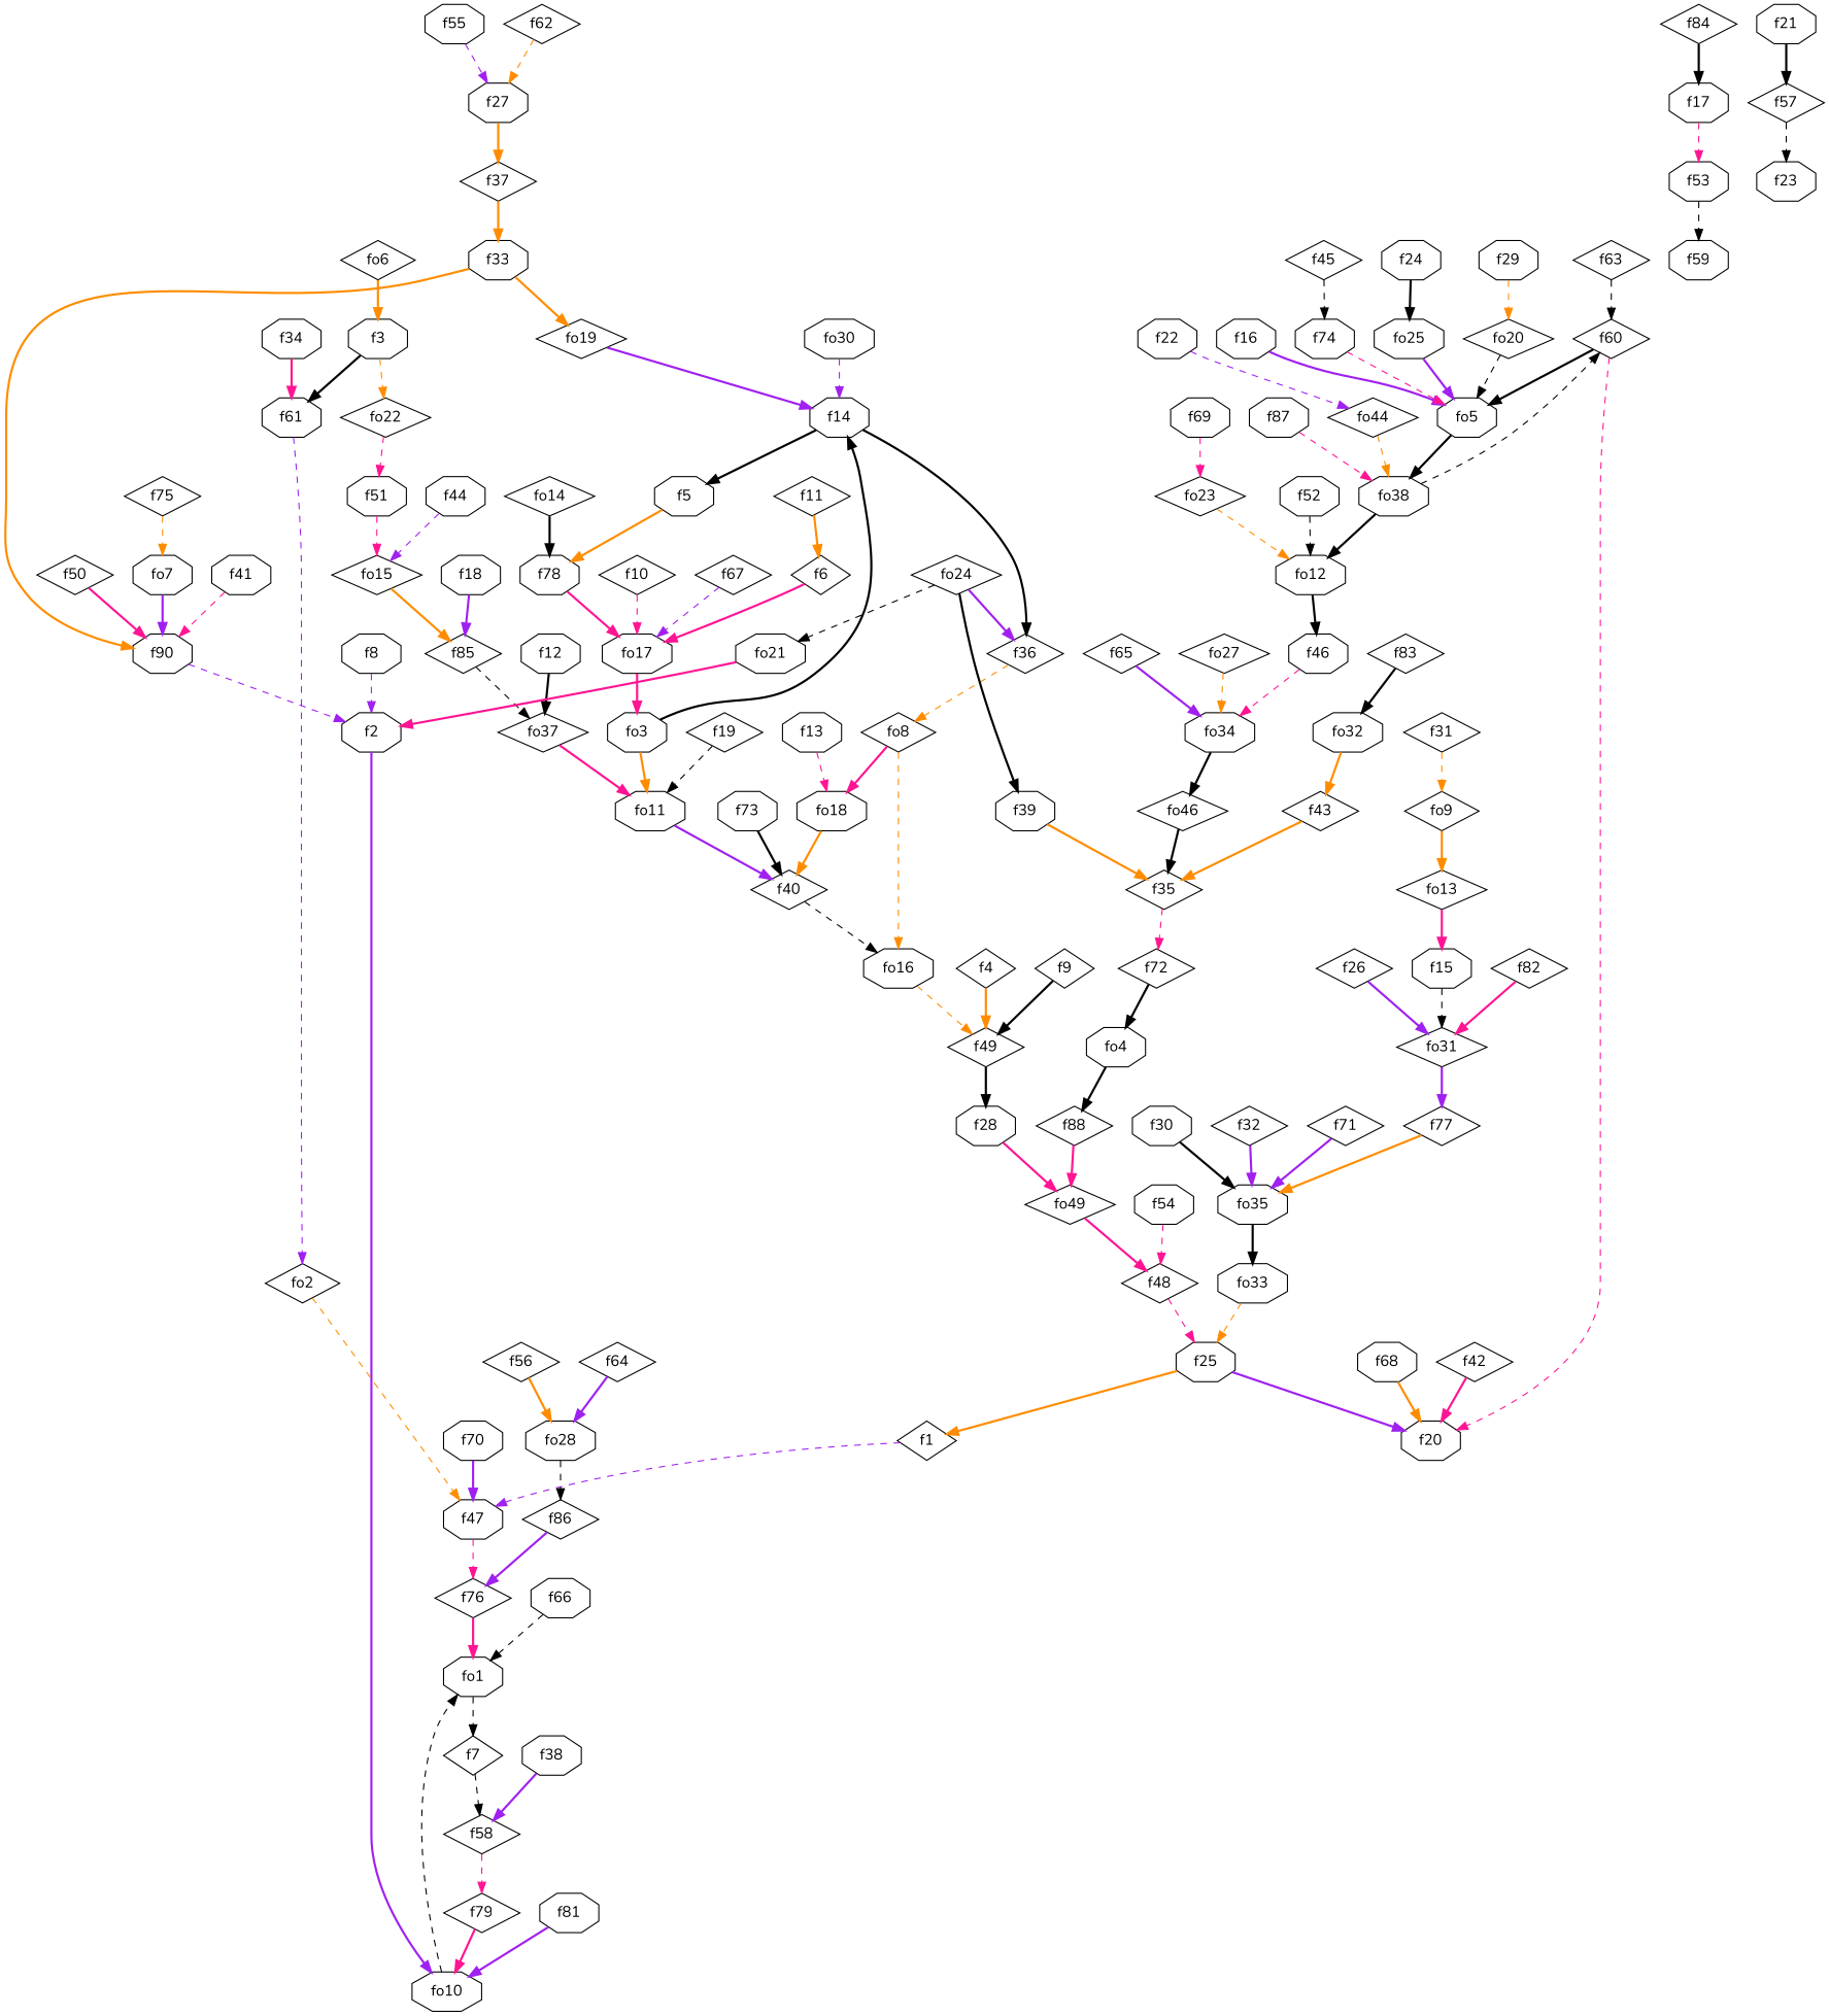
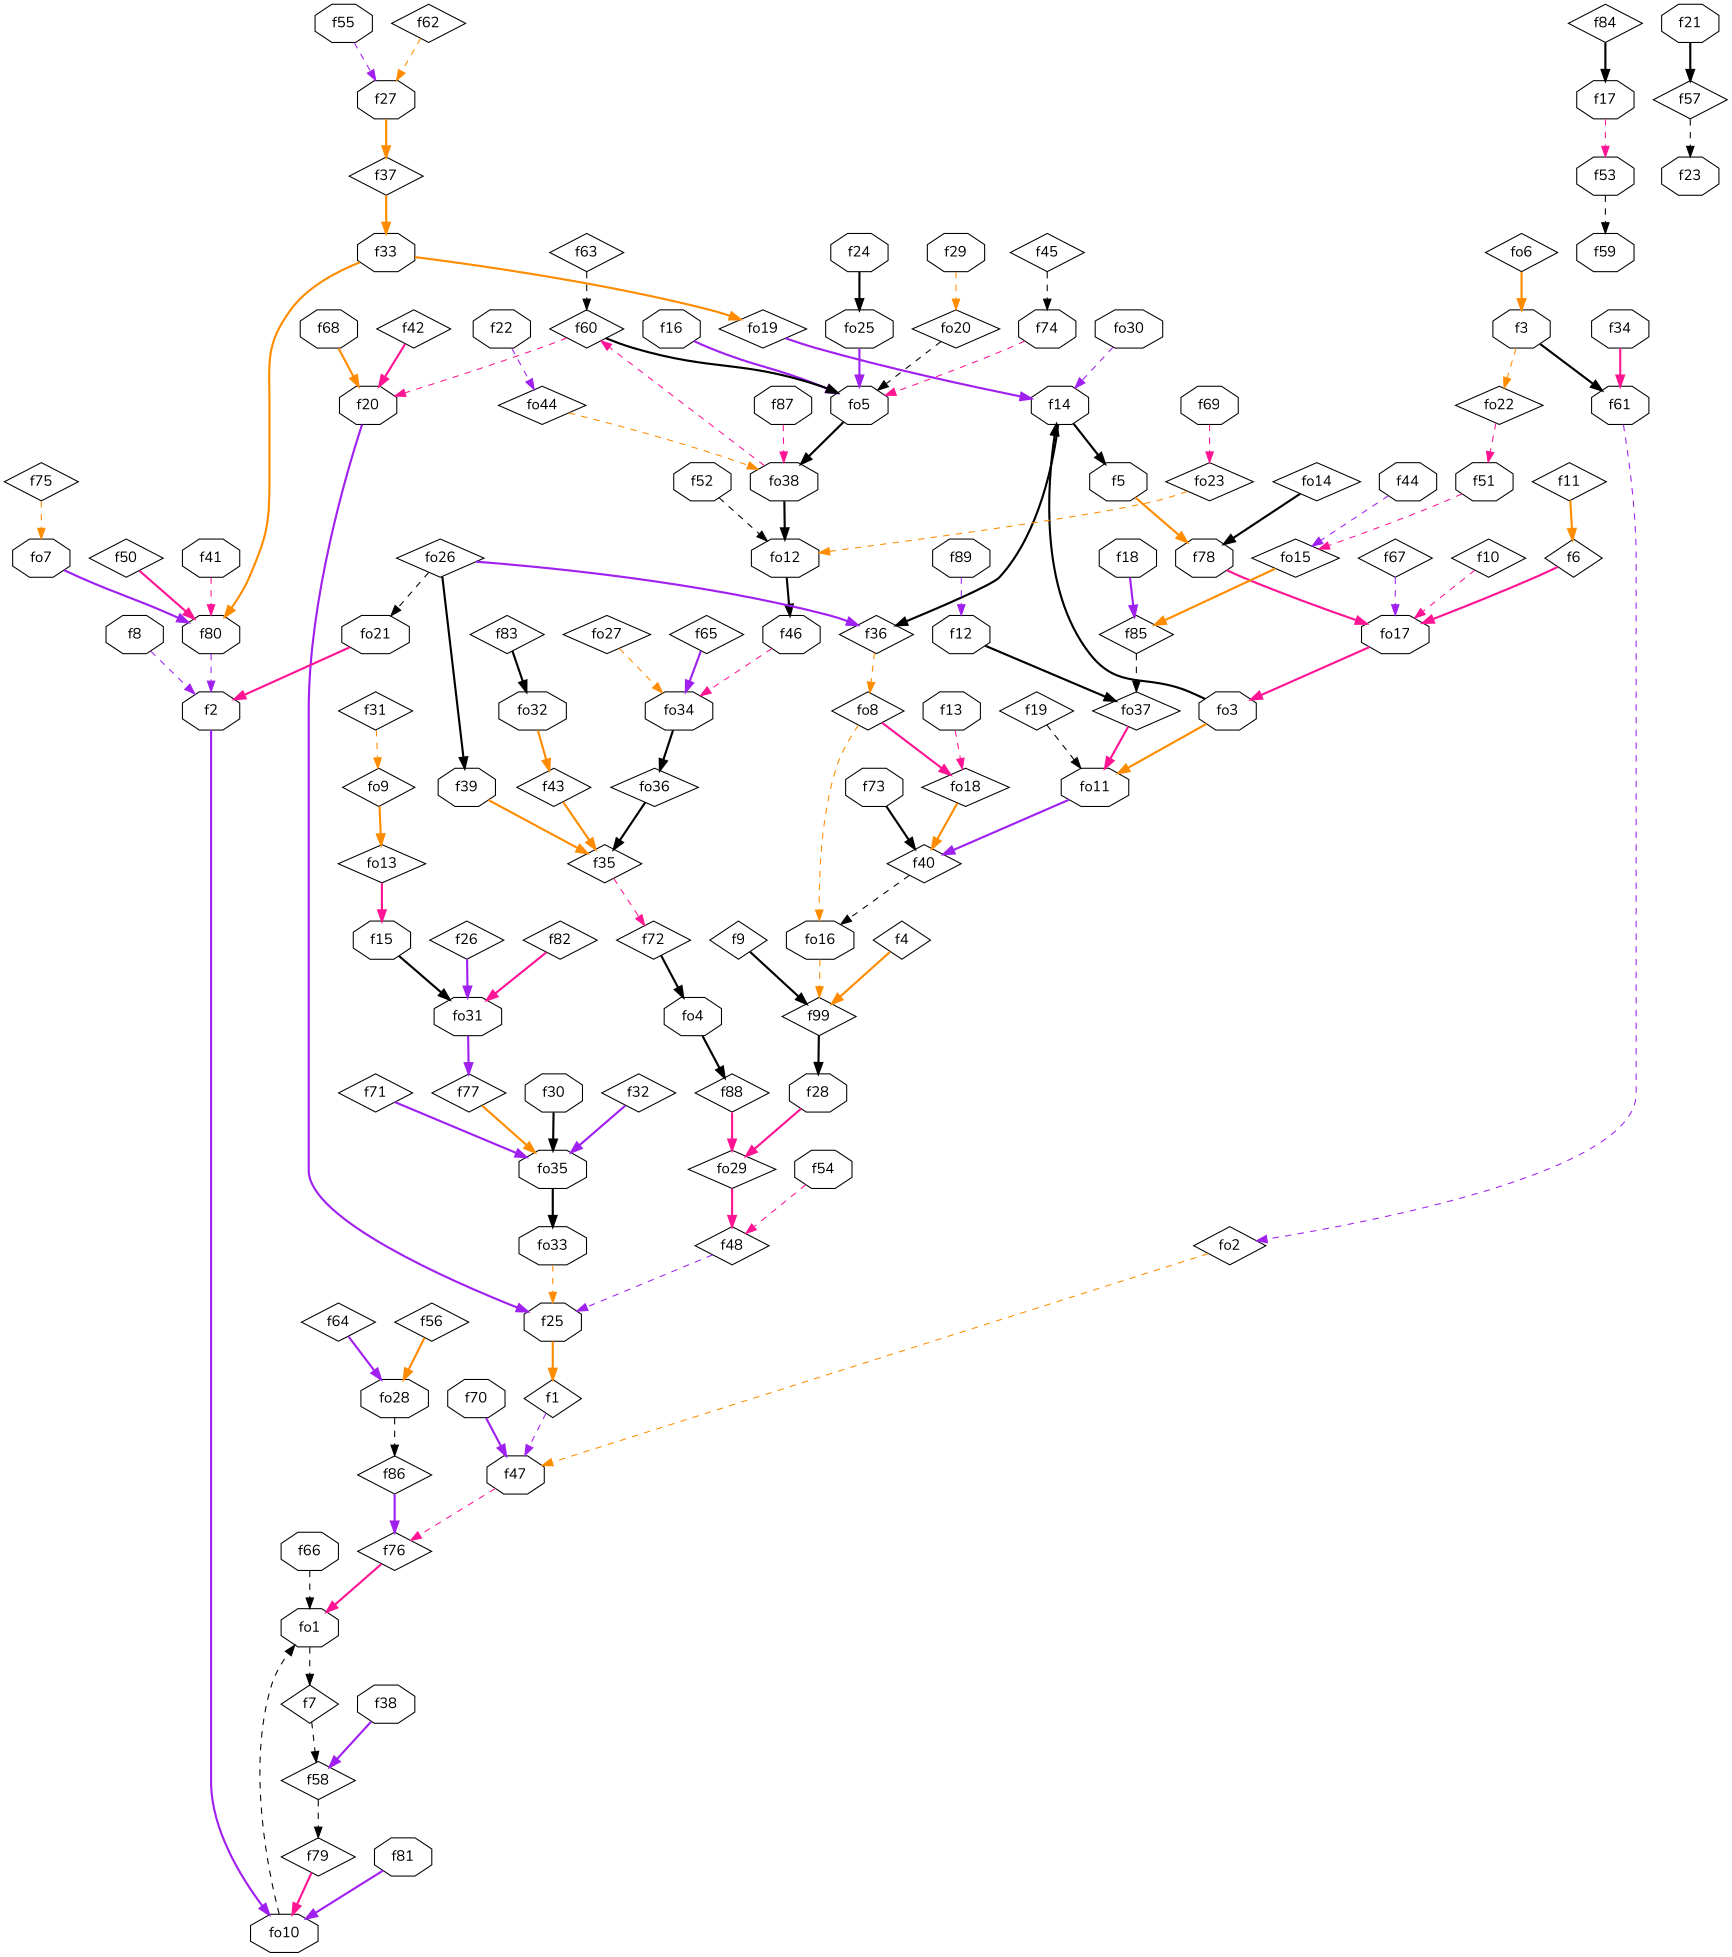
  strict digraph {
    fontname=Nunito
    node [fontname=Nunito shape=octagon]
    edge [color=black fontname=Nunito style=bold weight=2]
    f1 [shape=diamond]
    f47
    f76 [shape=diamond]
    f2
    fo10
    fo1
    f3
    f61
    fo22 [shape=diamond]
    fo2 [shape=diamond]
    f51
    f4 [shape=diamond]
-   f49 [shape=diamond]
+   f49 [shape=diamond label=f99]
    f28
    f5
    f78
    fo17
    f6 [shape=diamond]
    fo3
    f7 [shape=diamond]
    f58 [shape=diamond]
    f79 [shape=diamond]
    f8
    f9 [shape=diamond]
    f10 [shape=diamond]
    f11 [shape=diamond]
    fo37 [shape=diamond]
    f12
    fo11
-   fo18
+   fo18 [shape=diamond]
    f13
    f40 [shape=diamond]
    f14
    f36 [shape=diamond]
    fo8 [shape=diamond]
-   fo31 [shape=diamond]
+   fo31
    f15
    f77 [shape=diamond]
    f16
    fo5
    fo38
    f17
    f53
    f59
    f85 [shape=diamond]
    f18
    f19 [shape=diamond]
    f20
    f25
    f57 [shape=diamond]
    f21
    f23
    n53 [label=fo44 shape=diamond]
    f22
    fo27 [shape=diamond]
    fo34
    f24
    fo25
    f26 [shape=diamond]
    f37 [shape=diamond]
    f27
    f33
-   fo29 [shape=diamond label=fo49]
+   fo29 [shape=diamond]
    f48 [shape=diamond]
    fo20 [shape=diamond]
    f29
    f30
    fo35
    fo33
    f31 [shape=diamond]
    fo9 [shape=diamond]
    fo13 [shape=diamond]
    f32 [shape=diamond]
-   f80 [label=f90]
+   f80
    fo19 [shape=diamond]
    f34
    f35 [shape=diamond]
    f72 [shape=diamond]
    fo4
    fo16
    f38
    f39
    f41
    f42 [shape=diamond]
    f43 [shape=diamond]
    fo15 [shape=diamond]
    f44
    f45 [shape=diamond]
    f74
    f46
-   fo36 [shape=diamond label=fo46]
+   fo36 [shape=diamond]
    f50 [shape=diamond]
    f52
    fo12
    f54
    f55
    f56 [shape=diamond]
    fo28
    f86 [shape=diamond]
    f60 [shape=diamond]
    f62 [shape=diamond]
    f63 [shape=diamond]
    f64 [shape=diamond]
    f65 [shape=diamond]
    f66
    f67 [shape=diamond]
    f68
    fo23 [shape=diamond]
    f69
    f70
    f71 [shape=diamond]
    f88 [shape=diamond]
    f73
    f75 [shape=diamond]
    fo7
    f81
    f82 [shape=diamond]
    f83 [shape=diamond]
    fo32
    f84 [shape=diamond]
    f87
+   f89
    fo6 [shape=diamond]
    fo14 [shape=diamond]
    fo21
-   fo26 [shape=diamond label=fo24]
+   fo26 [shape=diamond]
    fo30
    f1 -> f47 [color=purple style=dashed]
    f47 -> f76 [color=deeppink style=dashed]
    f76 -> fo1 [color=deeppink]
    f2 -> fo10 [color=purple]
    fo10 -> fo1 [style=dashed]
    fo1 -> f7 [style=dashed]
    f3 -> f61
    f3 -> fo22 [color=darkorange style=dashed]
    f61 -> fo2 [color=purple style=dashed]
    fo22 -> f51 [color=deeppink style=dashed]
    fo2 -> f47 [color=darkorange style=dashed]
    f51 -> fo15 [color=deeppink style=dashed]
    f4 -> f49 [color=darkorange]
    f49 -> f28
    f28 -> fo29 [color=deeppink]
    f5 -> f78 [color=darkorange]
    f78 -> fo17 [color=deeppink]
    fo17 -> fo3 [color=deeppink]
    f6 -> fo17 [color=deeppink]
    fo3 -> fo11 [color=darkorange]
    fo3 -> f14
    f7 -> f58 [style=dashed]
-   f58 -> f79 [color=deeppink style=dashed]
+   f58 -> f79 [style=dashed]
    f79 -> fo10 [color=deeppink]
    f8 -> f2 [color=purple style=dashed]
    f9 -> f49
    f10 -> fo17 [color=deeppink style=dashed]
    f11 -> f6 [color=darkorange]
    fo37 -> fo11 [color=deeppink]
    f12 -> fo37
    fo11 -> f40 [color=purple]
    fo18 -> f40 [color=darkorange]
    f13 -> fo18 [color=deeppink style=dashed]
    f40 -> fo16 [style=dashed]
    f14 -> f5
    f14 -> f36
    f36 -> fo8 [color=darkorange style=dashed]
    fo8 -> fo18 [color=deeppink]
    fo8 -> fo16 [color=darkorange style=dashed]
    fo31 -> f77 [color=purple]
-   f15 -> fo31 [style=dashed]
+   f15 -> fo31
    f77 -> fo35 [color=darkorange]
    f16 -> fo5 [color=purple]
    fo5 -> fo38
    fo38 -> fo12
-   fo38 -> f60 [style=dashed]
+   fo38 -> f60 [color=deeppink style=dashed]
    f17 -> f53 [color=deeppink style=dashed]
    f53 -> f59 [style=dashed]
    f85 -> fo37 [style=dashed]
    f18 -> f85 [color=purple]
    f19 -> fo11 [style=dashed]
-   f25 -> f20 [color=purple]
+   f20 -> f25 [color=purple]
    f25 -> f1 [color=darkorange]
    f57 -> f23 [style=dashed]
    f21 -> f57
    n53 -> fo38 [color=darkorange style=dashed]
    f22 -> n53 [color=purple style=dashed]
    fo27 -> fo34 [color=darkorange style=dashed]
    fo34 -> fo36
    f24 -> fo25
    fo25 -> fo5 [color=purple]
    f26 -> fo31 [color=purple]
    f37 -> f33 [color=darkorange]
    f27 -> f37 [color=darkorange]
    f33 -> f80 [color=darkorange]
    f33 -> fo19 [color=darkorange]
    fo29 -> f48 [color=deeppink]
-   f48 -> f25 [color=deeppink style=dashed]
+   f48 -> f25 [color=purple style=dashed]
    fo20 -> fo5 [style=dashed]
    f29 -> fo20 [color=darkorange style=dashed]
    f30 -> fo35
    fo35 -> fo33
    fo33 -> f25 [color=darkorange style=dashed]
    f31 -> fo9 [color=darkorange style=dashed]
    fo9 -> fo13 [color=darkorange]
    fo13 -> f15 [color=deeppink]
    f32 -> fo35 [color=purple]
    f80 -> f2 [color=purple style=dashed]
    fo19 -> f14 [color=purple]
    f34 -> f61 [color=deeppink]
    f35 -> f72 [color=deeppink style=dashed]
    f72 -> fo4
    fo4 -> f88
    fo16 -> f49 [color=darkorange style=dashed]
    f38 -> f58 [color=purple]
    f39 -> f35 [color=darkorange]
    f41 -> f80 [color=deeppink style=dashed]
    f42 -> f20 [color=deeppink]
    f43 -> f35 [color=darkorange]
    fo15 -> f85 [color=darkorange]
    f44 -> fo15 [color=purple style=dashed]
    f45 -> f74 [style=dashed]
    f74 -> fo5 [color=deeppink style=dashed]
    f46 -> fo34 [color=deeppink style=dashed]
    fo36 -> f35
    f50 -> f80 [color=deeppink]
    f52 -> fo12 [style=dashed]
    fo12 -> f46
    f54 -> f48 [color=deeppink style=dashed]
    f55 -> f27 [color=purple style=dashed]
    f56 -> fo28 [color=darkorange]
    fo28 -> f86 [style=dashed]
    f86 -> f76 [color=purple]
    f60 -> fo5
    f60 -> f20 [color=deeppink style=dashed]
    f62 -> f27 [color=darkorange style=dashed]
    f63 -> f60 [style=dashed]
    f64 -> fo28 [color=purple]
    f65 -> fo34 [color=purple]
    f66 -> fo1 [style=dashed]
    f67 -> fo17 [color=purple style=dashed]
    f68 -> f20 [color=darkorange]
    fo23 -> fo12 [color=darkorange style=dashed]
    f69 -> fo23 [color=deeppink style=dashed]
    f70 -> f47 [color=purple]
    f71 -> fo35 [color=purple]
    f88 -> fo29 [color=deeppink]
    f73 -> f40
    f75 -> fo7 [color=darkorange style=dashed]
    fo7 -> f80 [color=purple]
    f81 -> fo10 [color=purple]
    f82 -> fo31 [color=deeppink]
    f83 -> fo32
    fo32 -> f43 [color=darkorange]
    f84 -> f17
    f87 -> fo38 [color=deeppink style=dashed]
+   f89 -> f12 [color=purple style=dashed]
    fo6 -> f3 [color=darkorange]
    fo14 -> f78
    fo21 -> f2 [color=deeppink]
    fo26 -> f36 [color=purple]
    fo26 -> f39
    fo26 -> fo21 [style=dashed]
    fo30 -> f14 [color=purple style=dashed]
  }
